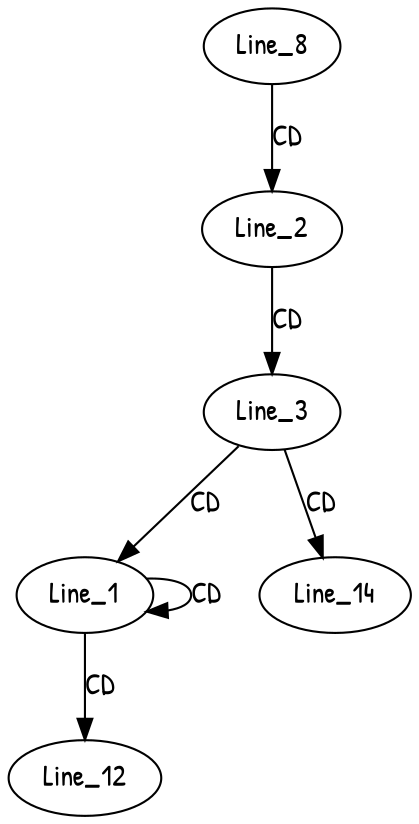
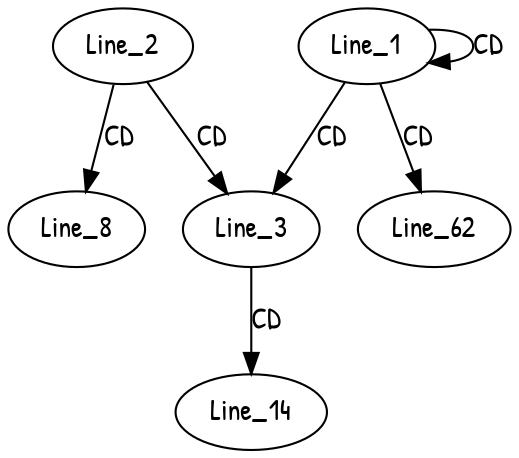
  digraph {
    fontname="Patrick Hand"
    node [fontname="Patrick Hand"]
    edge [fontname="Patrick Hand"]
    n1 [label=Line_8]
    Line_2
    Line_3
    n4 [label=Line_1]
    Line_14
-   Line_12
-   n1 -> Line_2 [label=CD]
+   Line_12 [label=Line_62]
+   Line_2 -> n1 [label=CD]
    Line_2 -> Line_3 [label=CD]
-   Line_3 -> n4 [label=CD]
+   n4 -> Line_3 [label=CD]
    Line_3 -> Line_14 [label=CD]
    n4 -> n4 [label=CD]
    n4 -> Line_12 [label=CD]
  }
